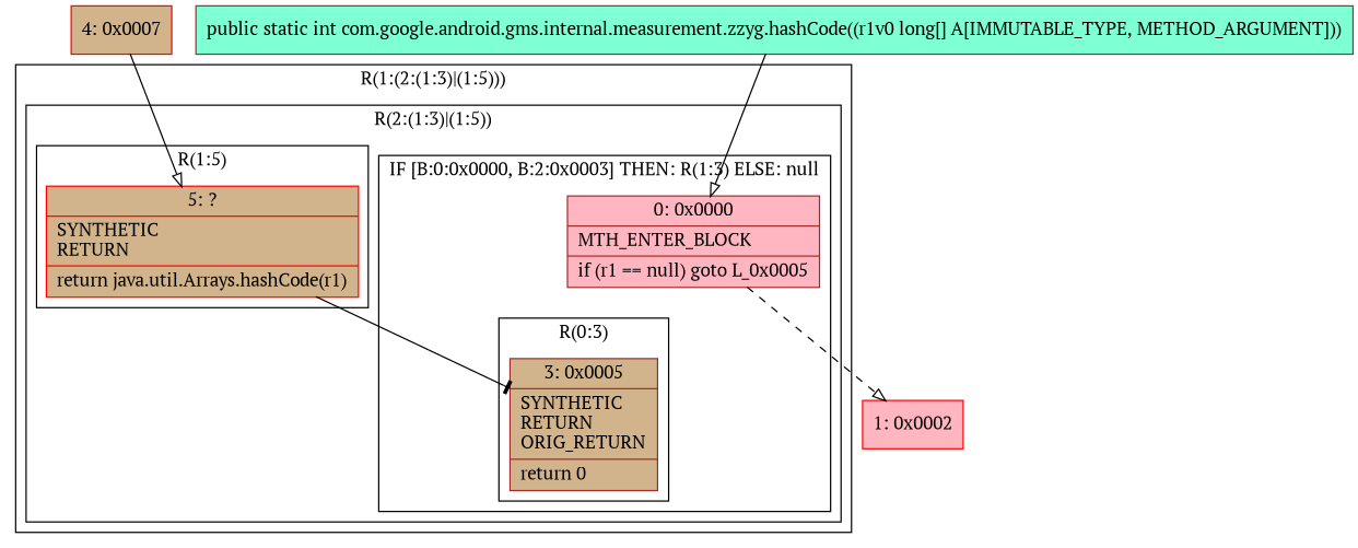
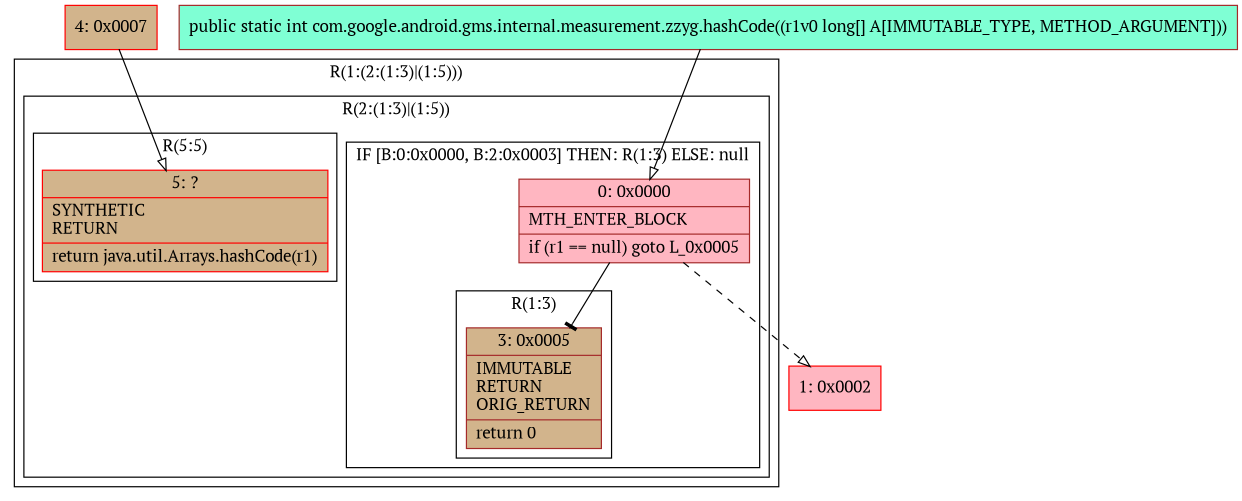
  digraph {
    fontname="PT Serif"
    node [color=brown fillcolor=tan fontname="PT Serif" shape=record style=filled]
    edge [arrowhead=onormal fontname="PT Serif"]
-   n1 [label="{3\:\ 0x0005|SYNTHETIC\lRETURN\lORIG_RETURN\l|return 0\l}"]
+   n1 [label="{3\:\ 0x0005|IMMUTABLE\lRETURN\lORIG_RETURN\l|return 0\l}"]
    n2 [fillcolor=lightpink label="{0\:\ 0x0000|MTH_ENTER_BLOCK\l|if (r1 == null) goto L_0x0005\l}"]
    n3 [color=red label="{5\:\ ?|SYNTHETIC\lRETURN\l|return java.util.Arrays.hashCode(r1)\l}"]
    n4 [color=red fillcolor=lightpink label="{1\:\ 0x0002}"]
    n5 [color=red label="{4\:\ 0x0007}"]
    n6 [fillcolor=aquamarine label="{public static int com.google.android.gms.internal.measurement.zzyg.hashCode((r1v0 long[] A[IMMUTABLE_TYPE, METHOD_ARGUMENT])) }"]
    subgraph cluster_1 {
      label="R(1:(2:(1:3)|(1:5)))"
      subgraph cluster_2 {
        label="R(2:(1:3)|(1:5))"
        subgraph cluster_3 {
          label="IF [B:0:0x0000, B:2:0x0003] THEN: R(1:3) ELSE: null"
          n2
          subgraph cluster_4 {
-           label="R(0:3)"
+           label="R(1:3)"
            n1
          }
        }
        subgraph cluster_5 {
-         label="R(1:5)"
+         label="R(5:5)"
          n3
        }
      }
    }
-   n3 -> n1 [arrowhead=tee]
+   n2 -> n1 [arrowhead=tee]
    n2 -> n4 [style=dashed]
    n5 -> n3
    n6 -> n2
  }
